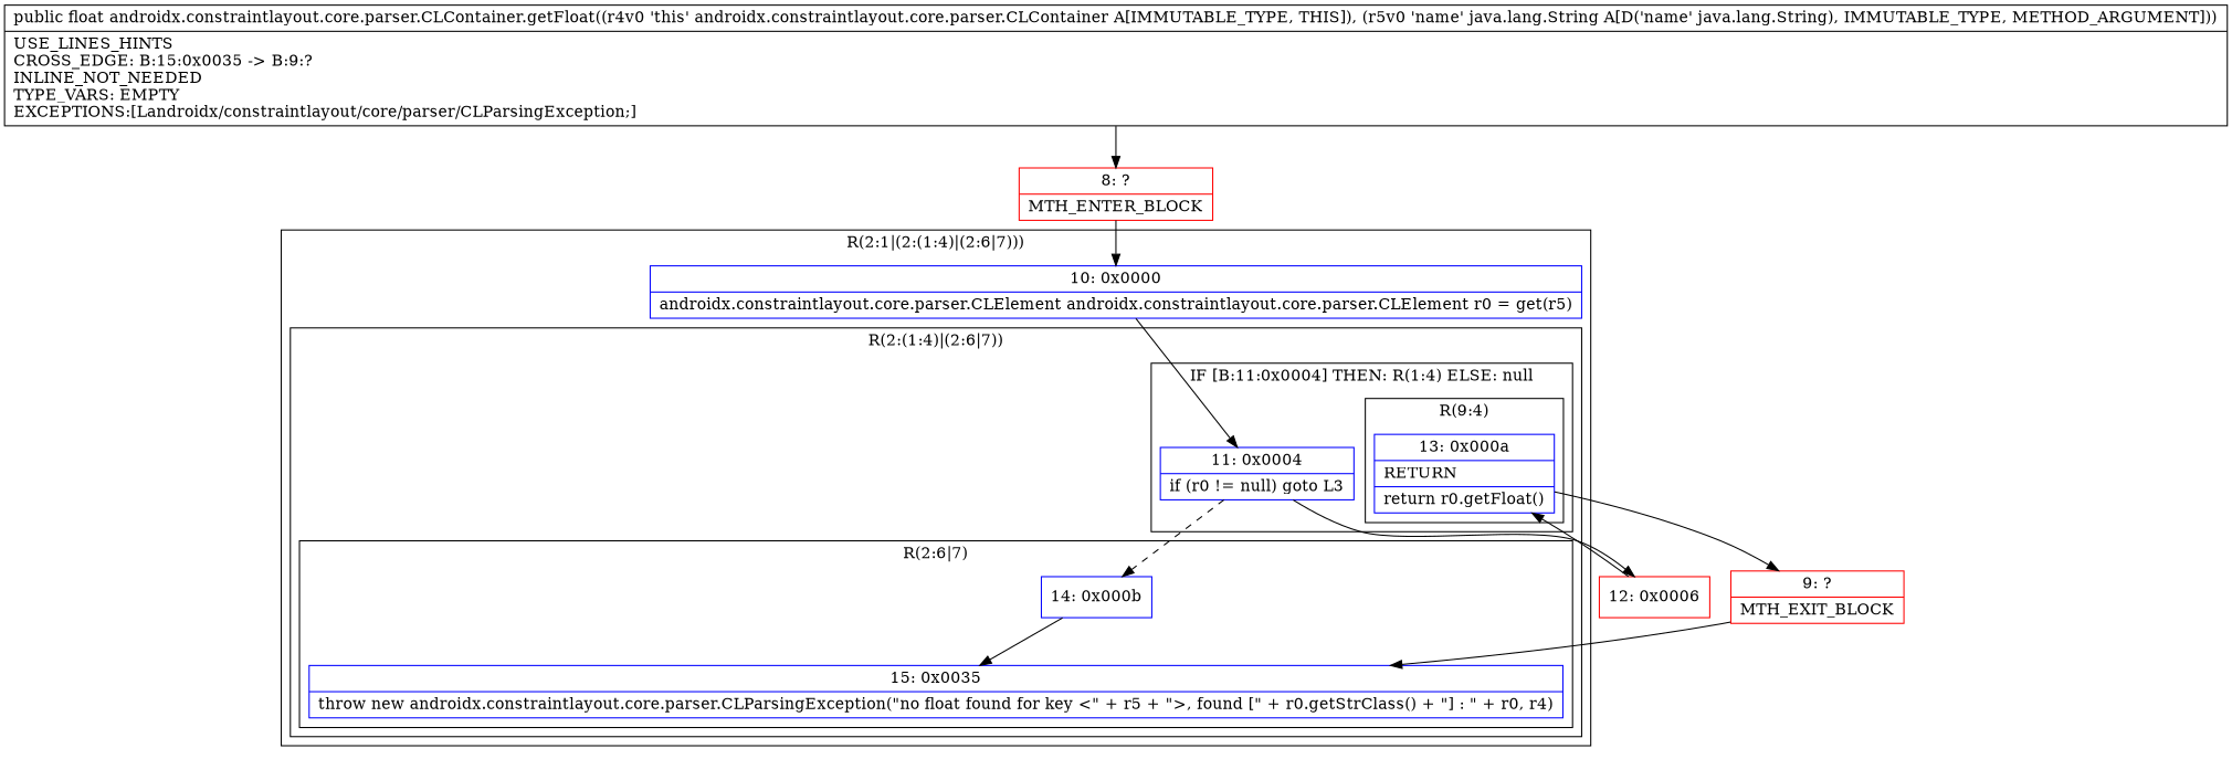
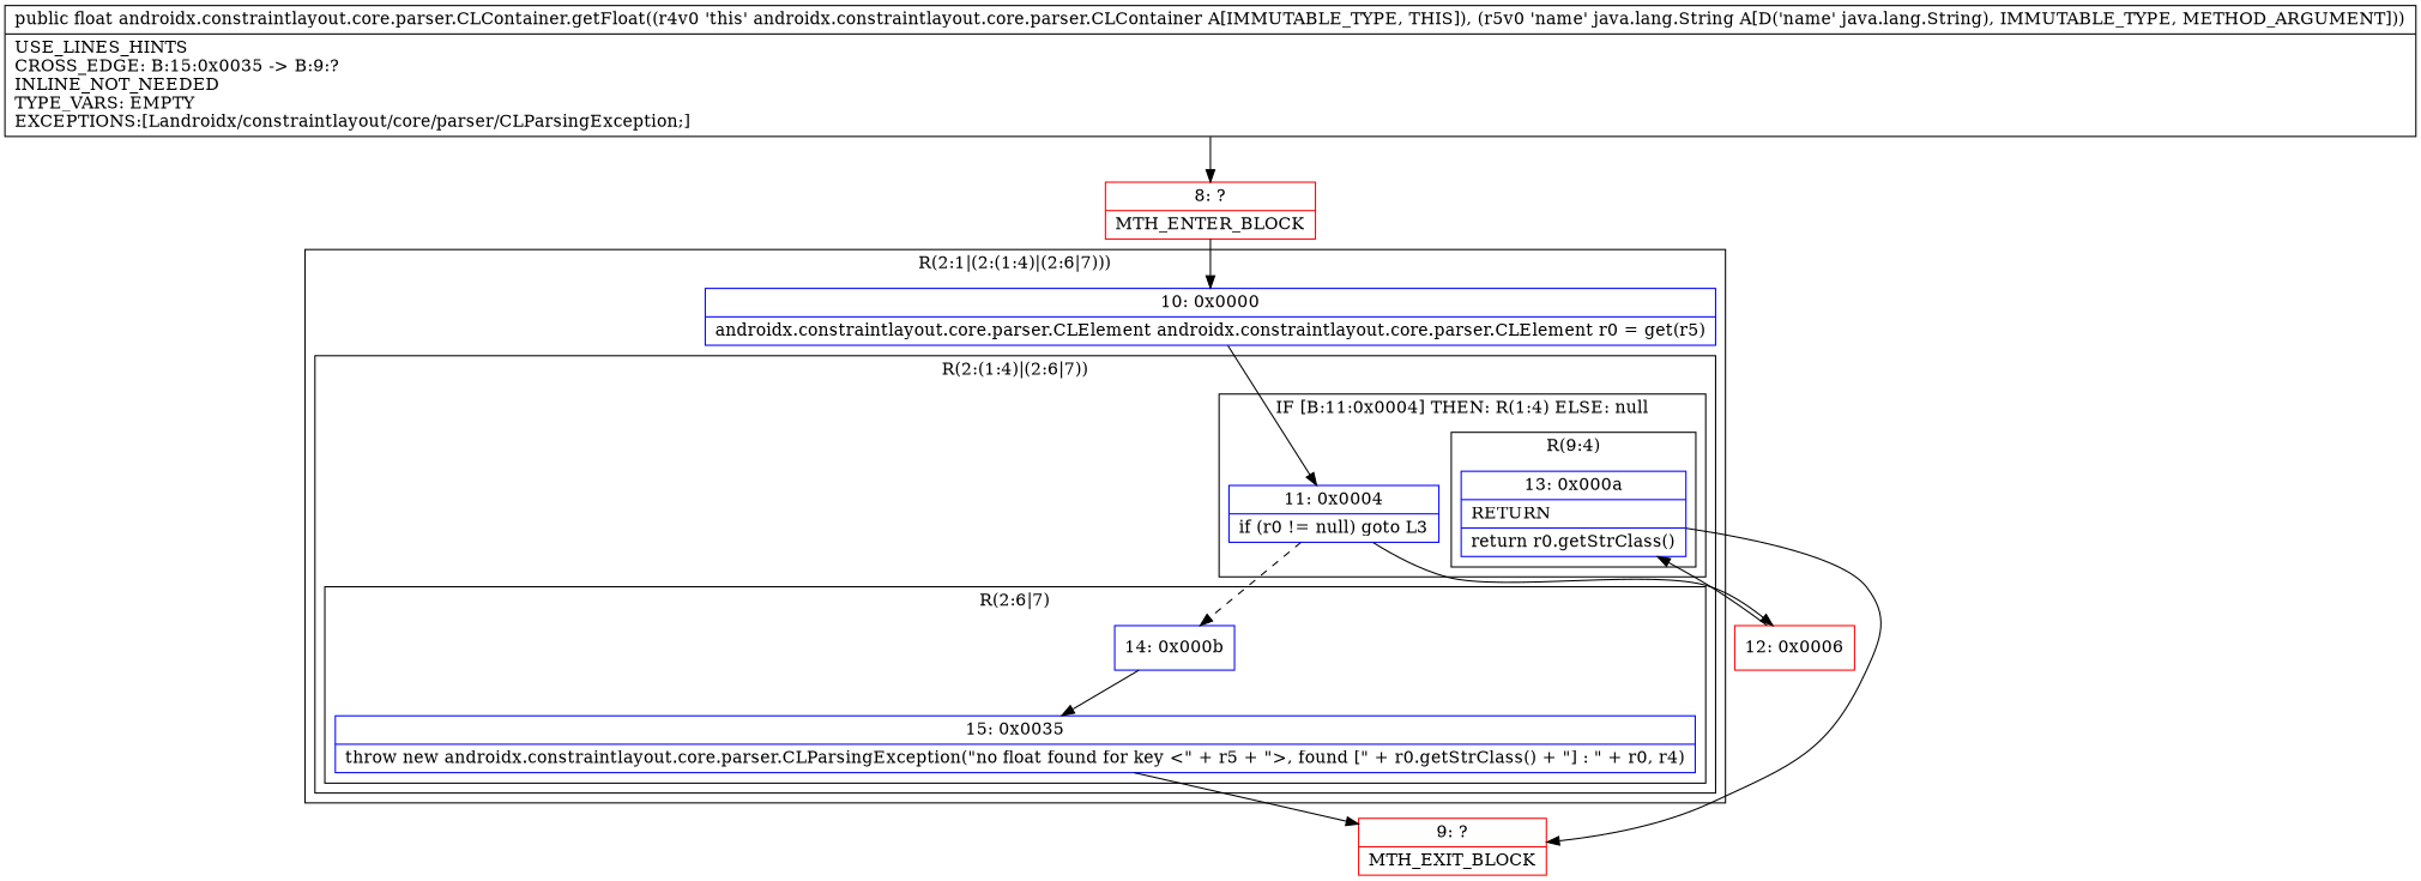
  digraph {
    node [color=blue shape=record]
-   n1 [label="{13\:\ 0x000a|RETURN\l|return r0.getFloat()\l}"]
+   n1 [label="{13\:\ 0x000a|RETURN\l|return r0.getStrClass()\l}"]
    n2 [label="{11\:\ 0x0004|if (r0 != null) goto L3\l}"]
    n3 [label="{14\:\ 0x000b}"]
    n4 [label="{15\:\ 0x0035|throw new androidx.constraintlayout.core.parser.CLParsingException(\"no float found for key \<\" + r5 + \"\>, found [\" + r0.getStrClass() + \"] : \" + r0, r4)\l}"]
    n5 [label="{10\:\ 0x0000|androidx.constraintlayout.core.parser.CLElement androidx.constraintlayout.core.parser.CLElement r0 = get(r5)\l}"]
    n6 [color=red label="{9\:\ ?|MTH_EXIT_BLOCK\l}"]
    n7 [color=red label="{12\:\ 0x0006}"]
    n8 [color=red label="{8\:\ ?|MTH_ENTER_BLOCK\l}"]
    n9 [label="{public float androidx.constraintlayout.core.parser.CLContainer.getFloat((r4v0 'this' androidx.constraintlayout.core.parser.CLContainer A[IMMUTABLE_TYPE, THIS]), (r5v0 'name' java.lang.String A[D('name' java.lang.String), IMMUTABLE_TYPE, METHOD_ARGUMENT]))  | USE_LINES_HINTS\lCROSS_EDGE: B:15:0x0035 \-\> B:9:?\lINLINE_NOT_NEEDED\lTYPE_VARS: EMPTY\lEXCEPTIONS:[Landroidx\/constraintlayout\/core\/parser\/CLParsingException;]\l}" color=""]
    subgraph cluster_1 {
      label="R(2:1|(2:(1:4)|(2:6|7)))"
      n5
      subgraph cluster_2 {
        label="R(2:(1:4)|(2:6|7))"
        subgraph cluster_3 {
          label="IF [B:11:0x0004] THEN: R(1:4) ELSE: null"
          n2
          subgraph cluster_4 {
            label="R(9:4)"
            n1
          }
        }
        subgraph cluster_5 {
          label="R(2:6|7)"
          n3
          n4
        }
      }
    }
    n1 -> n6
    n2 -> n3 [style=dashed]
    n2 -> n7
    n3 -> n4
-   n6 -> n4
+   n4 -> n6
    n5 -> n2
    n7 -> n1
    n8 -> n5
    n9 -> n8
  }
